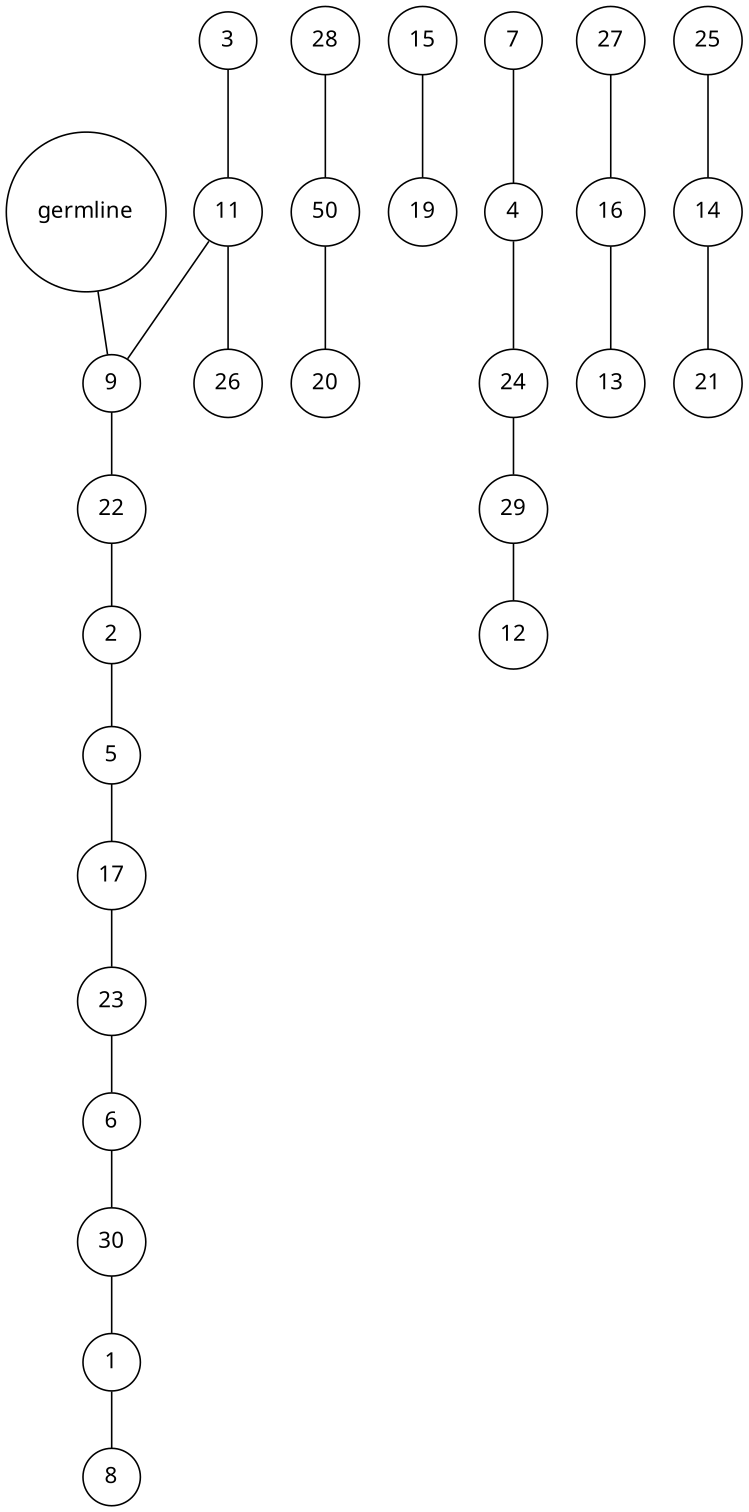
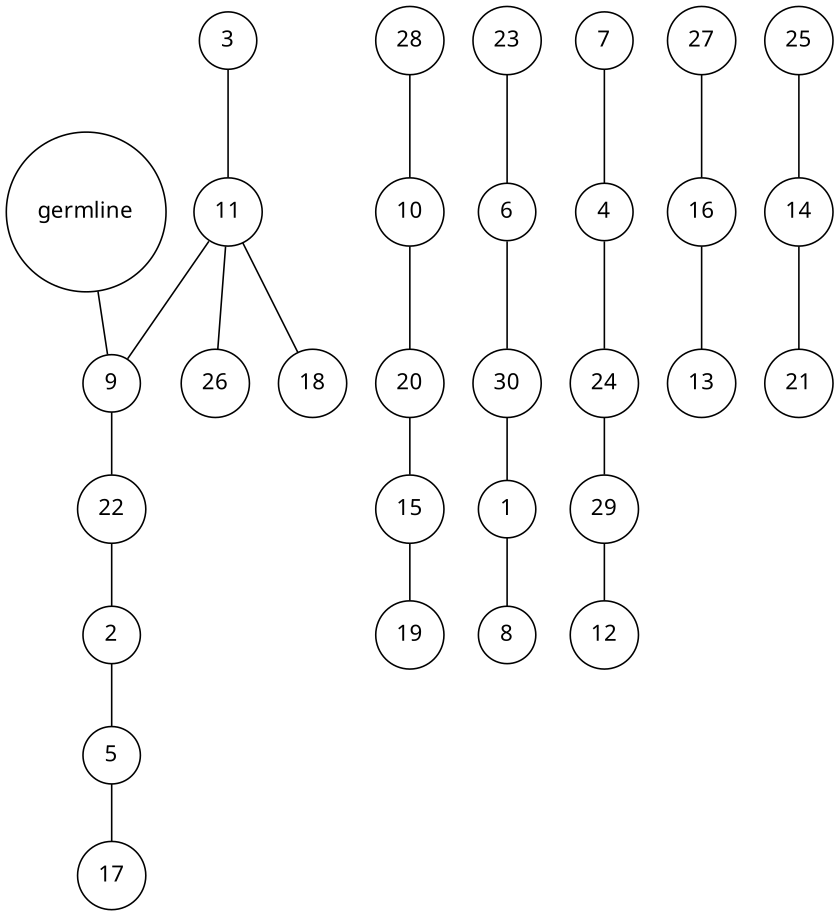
  graph {
    fontname="Noto Sans"
    rankdir=UD
    splines=line
    node [fontname="Noto Sans" shape=circle]
    edge [fontname="Noto Sans"]
    n1 [label=germline]
    n2 [label=9]
    n3 [label=3]
    n4 [label=11]
    n5 [label=26]
+   n6 [label=18]
    n7 [label=22]
    n8 [label=28]
-   n9 [label=50]
+   n9 [label=10]
    n10 [label=20]
    n11 [label=15]
    n12 [label=19]
    n13 [label=2]
    n14 [label=5]
    n15 [label=17]
    n16 [label=23]
    n17 [label=7]
    n18 [label=4]
    n19 [label=6]
    n20 [label=30]
    n21 [label=1]
    n22 [label=8]
    n23 [label=27]
    n24 [label=16]
    n25 [label=13]
    n26 [label=24]
    n27 [label=29]
    n28 [label=12]
    n29 [label=25]
    n30 [label=14]
    n31 [label=21]
    n1 -- n2
    n2 -- n7
    n3 -- n4
    n4 -- n2
    n4 -- n5
+   n4 -- n6
    n7 -- n13
    n8 -- n9
    n9 -- n10
+   n10 -- n11
    n11 -- n12
    n13 -- n14
    n14 -- n15
-   n15 -- n16
    n16 -- n19
    n17 -- n18
    n18 -- n26
    n19 -- n20
    n20 -- n21
    n21 -- n22
    n23 -- n24
    n24 -- n25
    n26 -- n27
    n27 -- n28
    n29 -- n30
    n30 -- n31
  }
